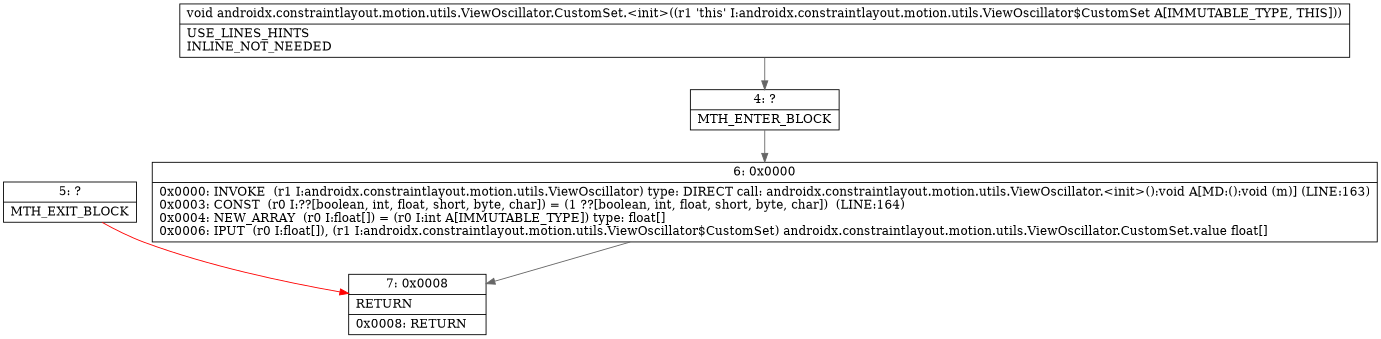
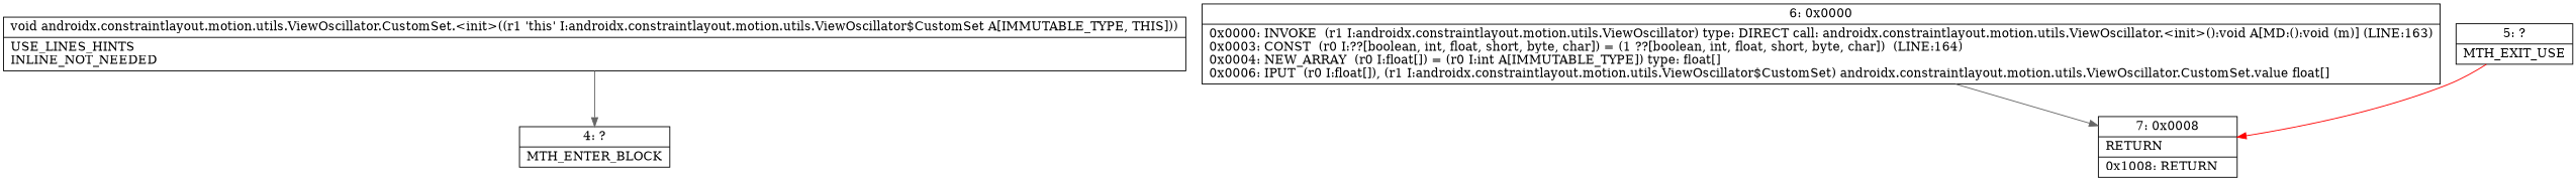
  digraph {
    node [shape=record]
    edge [color=gray40]
    n1 [label="{4\:\ ?|MTH_ENTER_BLOCK\l}"]
    n2 [label="{6\:\ 0x0000|0x0000: INVOKE  (r1 I:androidx.constraintlayout.motion.utils.ViewOscillator) type: DIRECT call: androidx.constraintlayout.motion.utils.ViewOscillator.\<init\>():void A[MD:():void (m)] (LINE:163)\l0x0003: CONST  (r0 I:??[boolean, int, float, short, byte, char]) = (1 ??[boolean, int, float, short, byte, char])  (LINE:164)\l0x0004: NEW_ARRAY  (r0 I:float[]) = (r0 I:int A[IMMUTABLE_TYPE]) type: float[] \l0x0006: IPUT  (r0 I:float[]), (r1 I:androidx.constraintlayout.motion.utils.ViewOscillator$CustomSet) androidx.constraintlayout.motion.utils.ViewOscillator.CustomSet.value float[] \l}"]
-   n3 [label="{7\:\ 0x0008|RETURN\l|0x0008: RETURN   \l}"]
-   n4 [label="{5\:\ ?|MTH_EXIT_BLOCK\l}"]
+   n3 [label="{7\:\ 0x0008|RETURN\l|0x1008: RETURN   \l}"]
+   n4 [label="{5\:\ ?|MTH_EXIT_USE\l}"]
    n5 [label="{void androidx.constraintlayout.motion.utils.ViewOscillator.CustomSet.\<init\>((r1 'this' I:androidx.constraintlayout.motion.utils.ViewOscillator$CustomSet A[IMMUTABLE_TYPE, THIS]))  | USE_LINES_HINTS\lINLINE_NOT_NEEDED\l}"]
-   n1 -> n2
    n2 -> n3
    n4 -> n3 [color=red]
    n5 -> n1
  }
